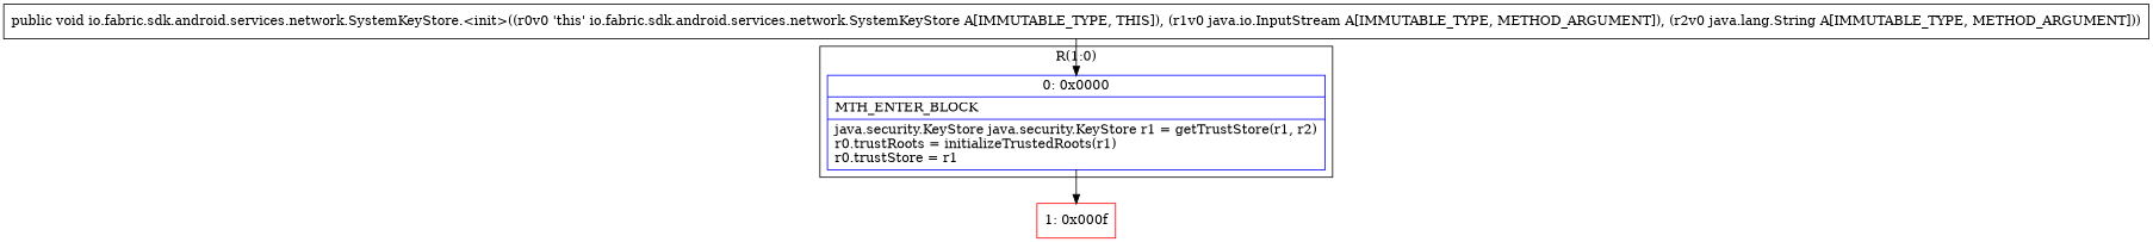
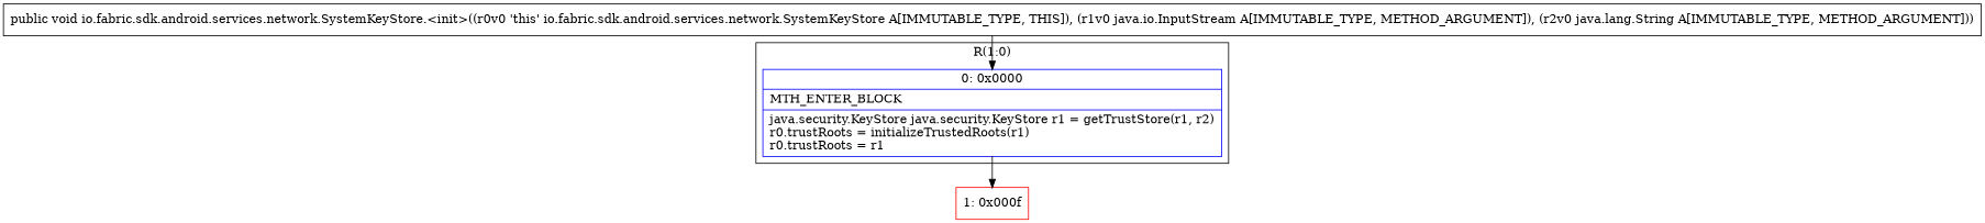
  digraph {
    node [shape=record]
-   n1 [color=blue label="{0\:\ 0x0000|MTH_ENTER_BLOCK\l|java.security.KeyStore java.security.KeyStore r1 = getTrustStore(r1, r2)\lr0.trustRoots = initializeTrustedRoots(r1)\lr0.trustStore = r1\l}"]
+   n1 [color=blue label="{0\:\ 0x0000|MTH_ENTER_BLOCK\l|java.security.KeyStore java.security.KeyStore r1 = getTrustStore(r1, r2)\lr0.trustRoots = initializeTrustedRoots(r1)\lr0.trustRoots = r1\l}"]
    n2 [color=red label="{1\:\ 0x000f}"]
    n3 [label="{public void io.fabric.sdk.android.services.network.SystemKeyStore.\<init\>((r0v0 'this' io.fabric.sdk.android.services.network.SystemKeyStore A[IMMUTABLE_TYPE, THIS]), (r1v0 java.io.InputStream A[IMMUTABLE_TYPE, METHOD_ARGUMENT]), (r2v0 java.lang.String A[IMMUTABLE_TYPE, METHOD_ARGUMENT])) }"]
    subgraph cluster_1 {
      label="R(1:0)"
      n1
    }
    n1 -> n2
    n3 -> n1
  }
